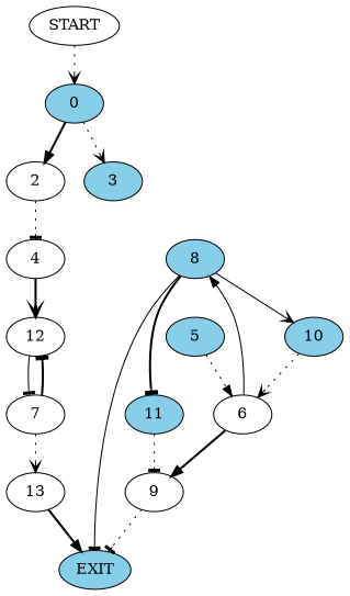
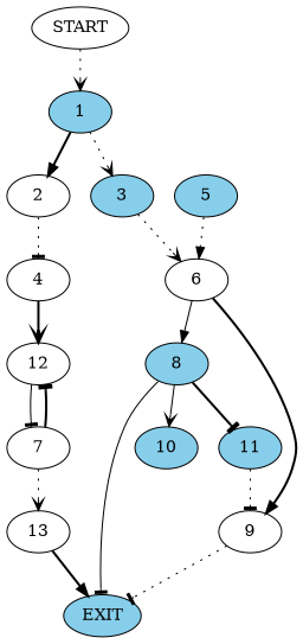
  digraph {
    node [fillcolor=white style=filled]
    edge [arrowhead=tee style=dotted]
    n1 [label=START]
-   1 [fillcolor=skyblue label=0]
+   1 [fillcolor=skyblue]
    2
    3 [fillcolor=skyblue]
    n5 [fillcolor=skyblue label=EXIT]
    4
    12
    5 [fillcolor=skyblue]
    6
    7
    13
    8 [fillcolor=skyblue]
    9
    10 [fillcolor=skyblue]
    11 [fillcolor=skyblue]
    n1 -> 1 [arrowhead=vee]
    1 -> 2 [arrowhead=normal style=bold]
    1 -> 3 [arrowhead=vee]
    2 -> 4
    4 -> 12 [arrowhead=vee style=bold]
    12 -> 7 [style=solid]
    5 -> 6 [arrowhead=normal]
    6 -> 8 [arrowhead=normal style=solid]
    6 -> 9 [arrowhead=normal style=bold]
    7 -> 12 [style=bold]
    7 -> 13 [arrowhead=vee]
    13 -> n5 [arrowhead=normal style=bold]
    8 -> n5 [style=solid]
    8 -> 10 [arrowhead=vee style=solid]
    8 -> 11 [style=bold]
    9 -> n5
-   10 -> 6 [arrowhead=vee]
+   3 -> 6 [arrowhead=vee]
    11 -> 9
  }
